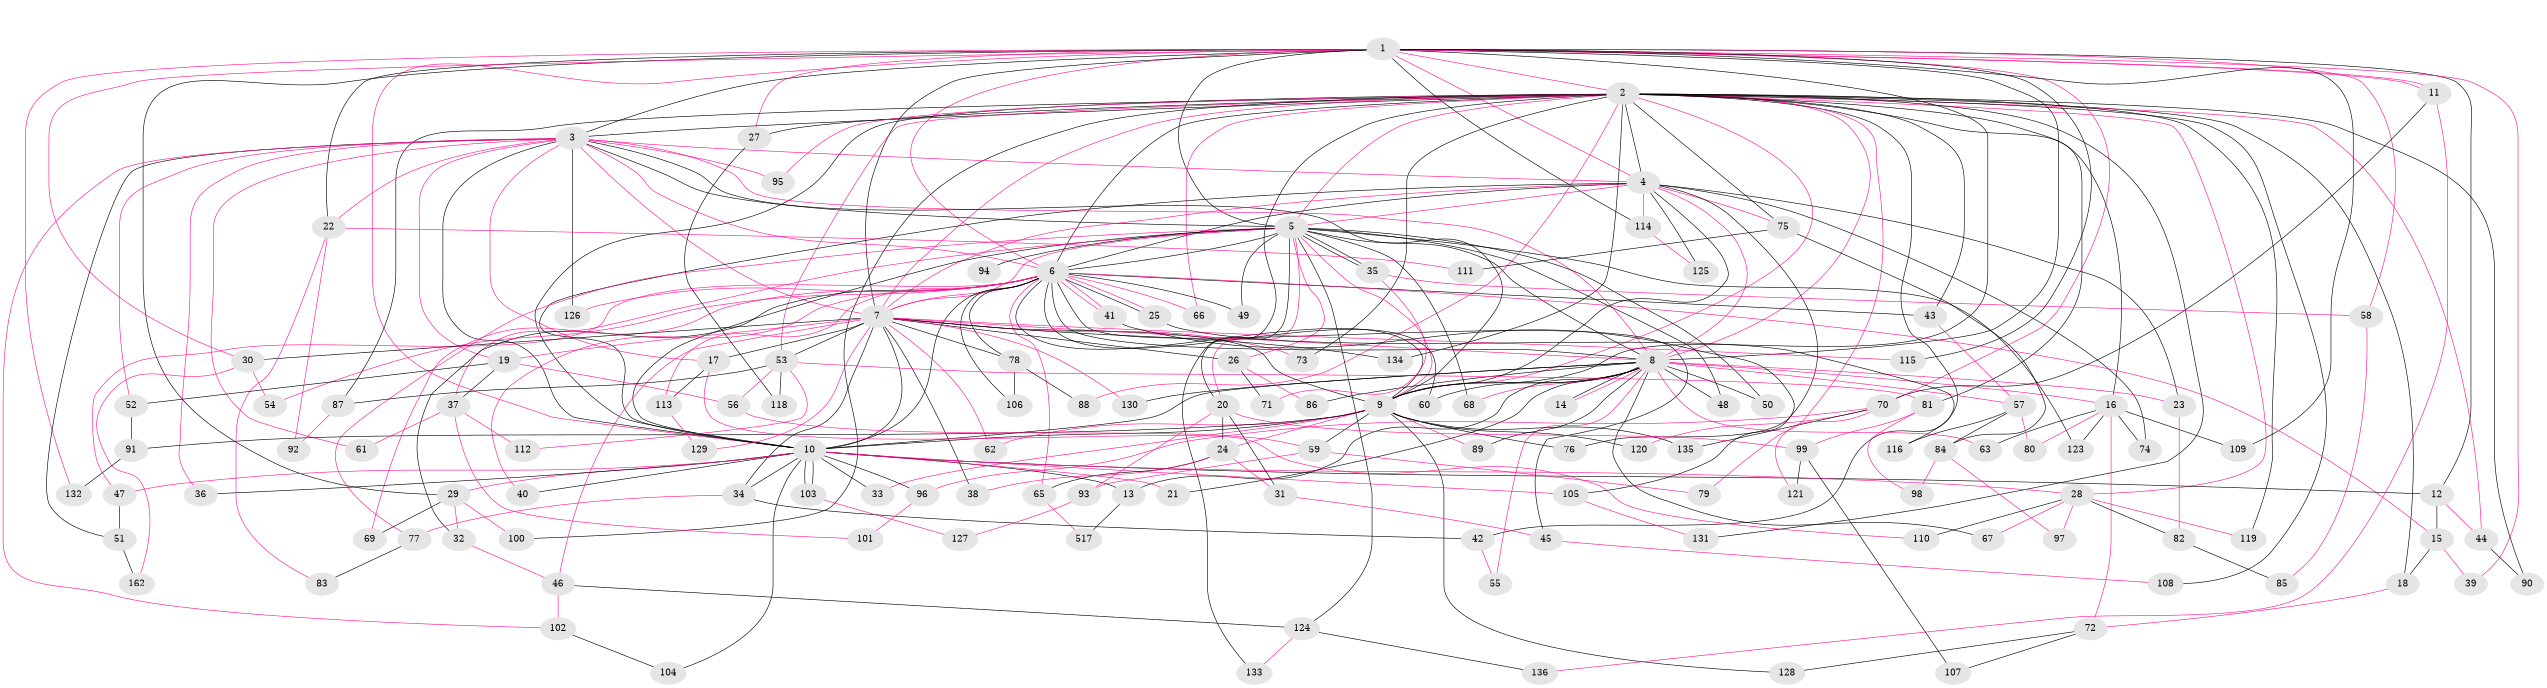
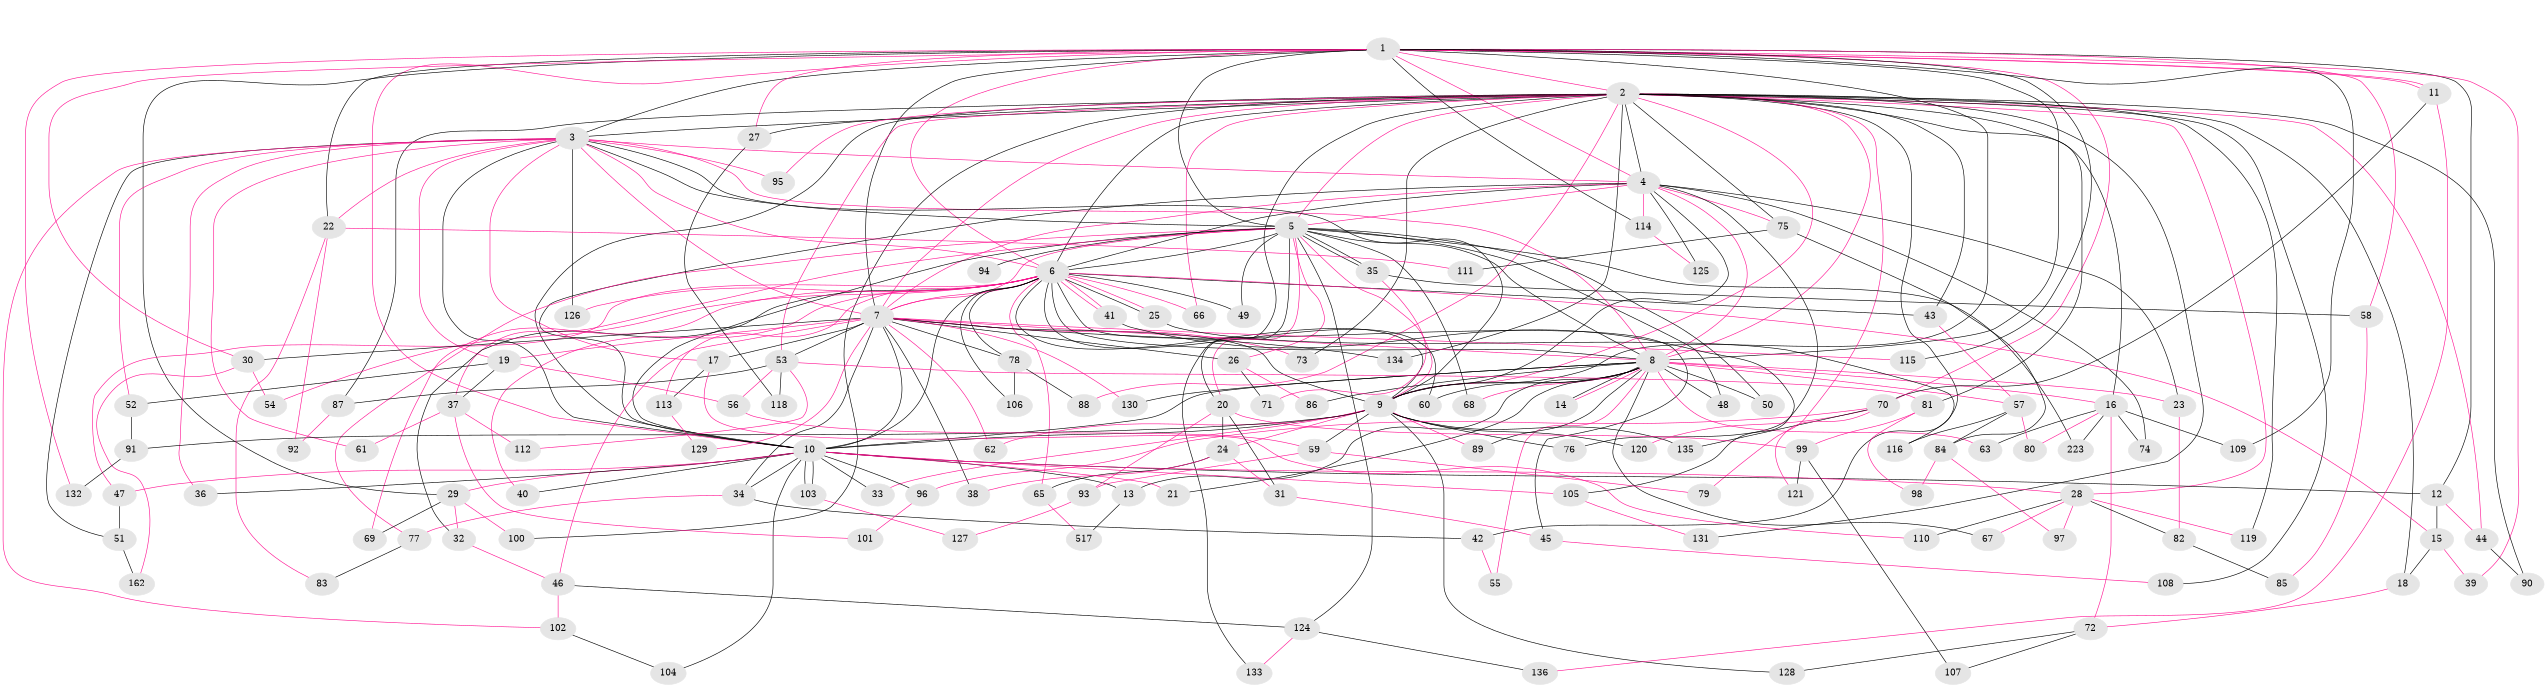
  graph {
    node [color=gray90 style=filled]
    edge [color=black]
    1
    2
    3
    4
    5
    6
    7
    8
    9
    10
    11
    12
    22
    27
    29
    30
    39
    58
    70
    109
    114
    115
    132
    16
    18
    28
    42
    43
    44
    53
    66
    73
    75
    79
    81
    87
    88
    90
    95
    100
    108
    119
    131
    133
    134
    17
    19
    36
    51
    52
    61
    102
    126
    23
    74
    76
    125
    20
    26
    35
    37
    48
    49
    50
    68
    77
    94
-   123
+   123 [label=223]
    124
    15
    25
    32
    40
    41
    45
    47
    54
    60
    65
    69
    78
    106
    113
    34
    38
    46
    62
    129
    130
    13
    14
    21
    55
    57
    63
    67
    86
    89
    24
    33
    59
    91
    120
    128
    135
    96
    103
    104
    105
    136
    83
    92
    111
    118
    n115 [label=162]
    85
    121
    72
    80
    110
    82
    97
    56
    112
    84
    99
    98
    31
    93
    71
    101
    116
    n133 [label=517]
    127
    107
    1 -- 2 [color=deeppink]
    1 -- 3
    1 -- 4 [color=deeppink]
    1 -- 5
    1 -- 6 [color=deeppink]
    1 -- 7
    1 -- 8
    1 -- 9
    1 -- 10 [color=deeppink]
    1 -- 11 [color=deeppink]
    1 -- 11 [color=deeppink]
    1 -- 12
    1 -- 22
    1 -- 27 [color=deeppink]
    1 -- 29
    1 -- 30 [color=deeppink]
    1 -- 39 [color=deeppink]
    1 -- 58 [color=deeppink]
    1 -- 70 [color=deeppink]
    1 -- 109
    1 -- 114
    1 -- 115
    1 -- 132 [color=deeppink]
    2 -- 3
    2 -- 4
    2 -- 5 [color=deeppink]
    2 -- 6
    2 -- 7 [color=deeppink]
    2 -- 8 [color=deeppink]
    2 -- 9 [color=deeppink]
    2 -- 10
    2 -- 27
    2 -- 16
    2 -- 18
    2 -- 28 [color=deeppink]
    2 -- 42
    2 -- 43
    2 -- 44 [color=deeppink]
    2 -- 53 [color=deeppink]
    2 -- 66 [color=deeppink]
    2 -- 73
    2 -- 75
    2 -- 79 [color=deeppink]
    2 -- 81
    2 -- 87
    2 -- 88 [color=deeppink]
    2 -- 90
    2 -- 95 [color=deeppink]
    2 -- 100
    2 -- 108
    2 -- 119
    2 -- 131
    2 -- 133
    2 -- 134
    3 -- 4 [color=deeppink]
    3 -- 5
    3 -- 6 [color=deeppink]
    3 -- 7 [color=deeppink]
    3 -- 8 [color=deeppink]
    3 -- 9
    3 -- 10
    3 -- 22 [color=deeppink]
    3 -- 95 [color=deeppink]
    3 -- 17 [color=deeppink]
    3 -- 19 [color=deeppink]
    3 -- 36 [color=deeppink]
    3 -- 51
    3 -- 52 [color=deeppink]
    3 -- 61 [color=deeppink]
    3 -- 102 [color=deeppink]
    3 -- 126
    4 -- 5 [color=deeppink]
    4 -- 6
    4 -- 7 [color=deeppink]
    4 -- 8 [color=deeppink]
    4 -- 9
    4 -- 10
    4 -- 114 [color=deeppink]
    4 -- 75 [color=deeppink]
    4 -- 23
    4 -- 74
    4 -- 76
    4 -- 125
    5 -- 6
    5 -- 7 [color=deeppink]
    5 -- 8
    5 -- 9 [color=deeppink]
    5 -- 10
    5 -- 20
    5 -- 20 [color=deeppink]
    5 -- 26 [color=deeppink]
    5 -- 35
    5 -- 35
    5 -- 37 [color=deeppink]
    5 -- 48
    5 -- 49
    5 -- 50
    5 -- 68
    5 -- 77 [color=deeppink]
    5 -- 94
    5 -- 123
    5 -- 124
    6 -- 7 [color=deeppink]
    6 -- 8
    6 -- 9
    6 -- 10
    6 -- 43
    6 -- 66 [color=deeppink]
    6 -- 126 [color=deeppink]
    6 -- 49
    6 -- 15 [color=deeppink]
    6 -- 25
    6 -- 25 [color=deeppink]
    6 -- 32
    6 -- 40 [color=deeppink]
    6 -- 41 [color=deeppink]
    6 -- 41 [color=deeppink]
    6 -- 45
    6 -- 47 [color=deeppink]
    6 -- 54 [color=deeppink]
    6 -- 60
    6 -- 65 [color=deeppink]
    6 -- 69 [color=deeppink]
    6 -- 78
    6 -- 106
    6 -- 113 [color=deeppink]
    7 -- 8 [color=deeppink]
    7 -- 9
    7 -- 10
    7 -- 30
    7 -- 115 [color=deeppink]
    7 -- 53
    7 -- 73 [color=deeppink]
    7 -- 134
    7 -- 17
    7 -- 19 [color=deeppink]
    7 -- 26
    7 -- 78
    7 -- 34
    7 -- 38
    7 -- 46 [color=deeppink]
    7 -- 62 [color=deeppink]
    7 -- 129 [color=deeppink]
    7 -- 130 [color=deeppink]
    8 -- 9
    8 -- 10
    8 -- 16 [color=deeppink]
    8 -- 23 [color=deeppink]
    8 -- 48
    8 -- 50
    8 -- 68 [color=deeppink]
    8 -- 60
    8 -- 130
    8 -- 13
    8 -- 14
    8 -- 14 [color=deeppink]
    8 -- 21
    8 -- 55 [color=deeppink]
    8 -- 57 [color=deeppink]
    8 -- 63 [color=deeppink]
    8 -- 67
    8 -- 86
    8 -- 89
    9 -- 10
    9 -- 76
    9 -- 62 [color=deeppink]
    9 -- 89 [color=deeppink]
    9 -- 24 [color=deeppink]
    9 -- 33 [color=deeppink]
    9 -- 59
    9 -- 91
    9 -- 120
    9 -- 128
    9 -- 135
    10 -- 12
    10 -- 29 [color=deeppink]
    10 -- 28 [color=deeppink]
    10 -- 36
    10 -- 40
    10 -- 47 [color=deeppink]
    10 -- 34
    10 -- 13
    10 -- 21 [color=deeppink]
    10 -- 33
    10 -- 96
    10 -- 103
    10 -- 103
    10 -- 104
    10 -- 105 [color=deeppink]
    11 -- 70
    11 -- 136 [color=deeppink]
    12 -- 44 [color=deeppink]
    12 -- 15
    22 -- 83 [color=deeppink]
    22 -- 92 [color=deeppink]
    22 -- 111 [color=deeppink]
    27 -- 118
    29 -- 100 [color=deeppink]
    29 -- 32 [color=deeppink]
    29 -- 69
    30 -- 54 [color=deeppink]
    30 -- n115 [color=deeppink]
    58 -- 85 [color=deeppink]
    70 -- 120 [color=deeppink]
    70 -- 135
    70 -- 96 [color=deeppink]
    70 -- 121 [color=deeppink]
    114 -- 125 [color=deeppink]
    16 -- 109
    16 -- 74
    16 -- 123
    16 -- 63
    16 -- 72 [color=deeppink]
    16 -- 80 [color=deeppink]
    18 -- 72 [color=deeppink]
    28 -- 119 [color=deeppink]
    28 -- 67 [color=deeppink]
    28 -- 110
    28 -- 82
    28 -- 97 [color=deeppink]
    42 -- 55 [color=deeppink]
    43 -- 57 [color=deeppink]
    44 -- 90
    53 -- 81 [color=deeppink]
    53 -- 87
    53 -- 118
    53 -- 56 [color=deeppink]
    53 -- 112 [color=deeppink]
    75 -- 111
    75 -- 84
    81 -- 99 [color=deeppink]
    81 -- 98 [color=deeppink]
    87 -- 92 [color=deeppink]
    17 -- 113
    17 -- 110 [color=deeppink]
    19 -- 52
    19 -- 37
    19 -- 56 [color=deeppink]
    51 -- n115
    52 -- 91
    102 -- 104
    23 -- 82 [color=deeppink]
    20 -- 24
    20 -- 99 [color=deeppink]
    20 -- 31
    20 -- 93 [color=deeppink]
    26 -- 86 [color=deeppink]
    26 -- 71
-   35 -- 58 [color=deeppink]
+   35 -- 58
    35 -- 71 [color=deeppink]
    37 -- 61 [color=deeppink]
    37 -- 112 [color=deeppink]
    37 -- 101 [color=deeppink]
    77 -- 83
    124 -- 133 [color=deeppink]
    124 -- 136
    15 -- 39 [color=deeppink]
    15 -- 18
    25 -- 116
    32 -- 46 [color=deeppink]
    41 -- 105
    45 -- 108 [color=deeppink]
    47 -- 51
    65 -- n133 [color=deeppink]
    78 -- 88
    78 -- 106
    113 -- 129 [color=deeppink]
    34 -- 42
    34 -- 77 [color=deeppink]
    46 -- 102 [color=deeppink]
    46 -- 124
    13 -- n133
    57 -- 80 [color=deeppink]
    57 -- 84
    57 -- 116
    24 -- 65
    24 -- 38 [color=deeppink]
    24 -- 31 [color=deeppink]
    59 -- 79 [color=deeppink]
    59 -- 93 [color=deeppink]
    91 -- 132
    96 -- 101 [color=deeppink]
    103 -- 127 [color=deeppink]
    105 -- 131 [color=deeppink]
    72 -- 128
    72 -- 107
    82 -- 85
    56 -- 59 [color=deeppink]
    84 -- 97 [color=deeppink]
    84 -- 98 [color=deeppink]
    99 -- 121
    99 -- 107
    31 -- 45 [color=deeppink]
    93 -- 127 [color=deeppink]
  }
